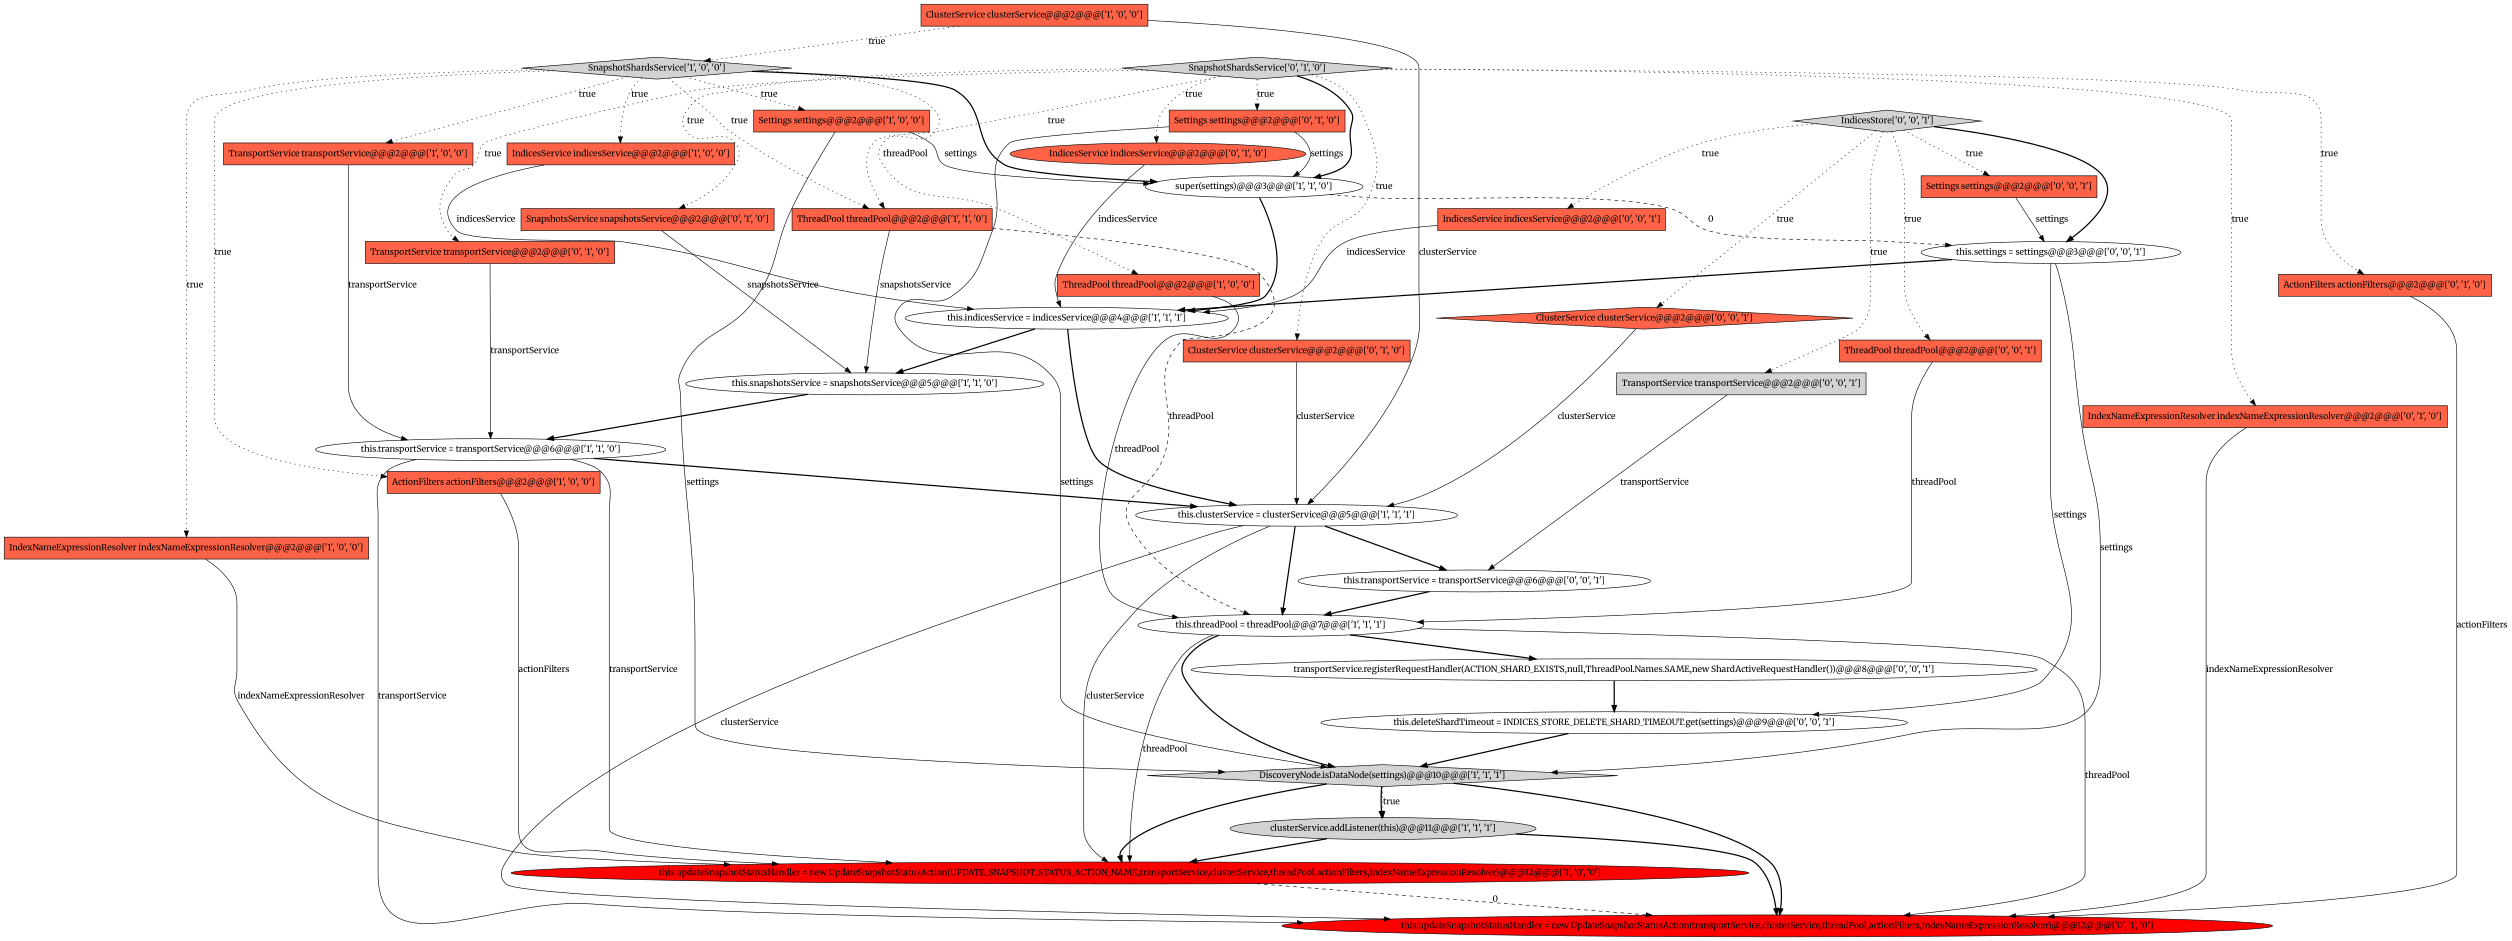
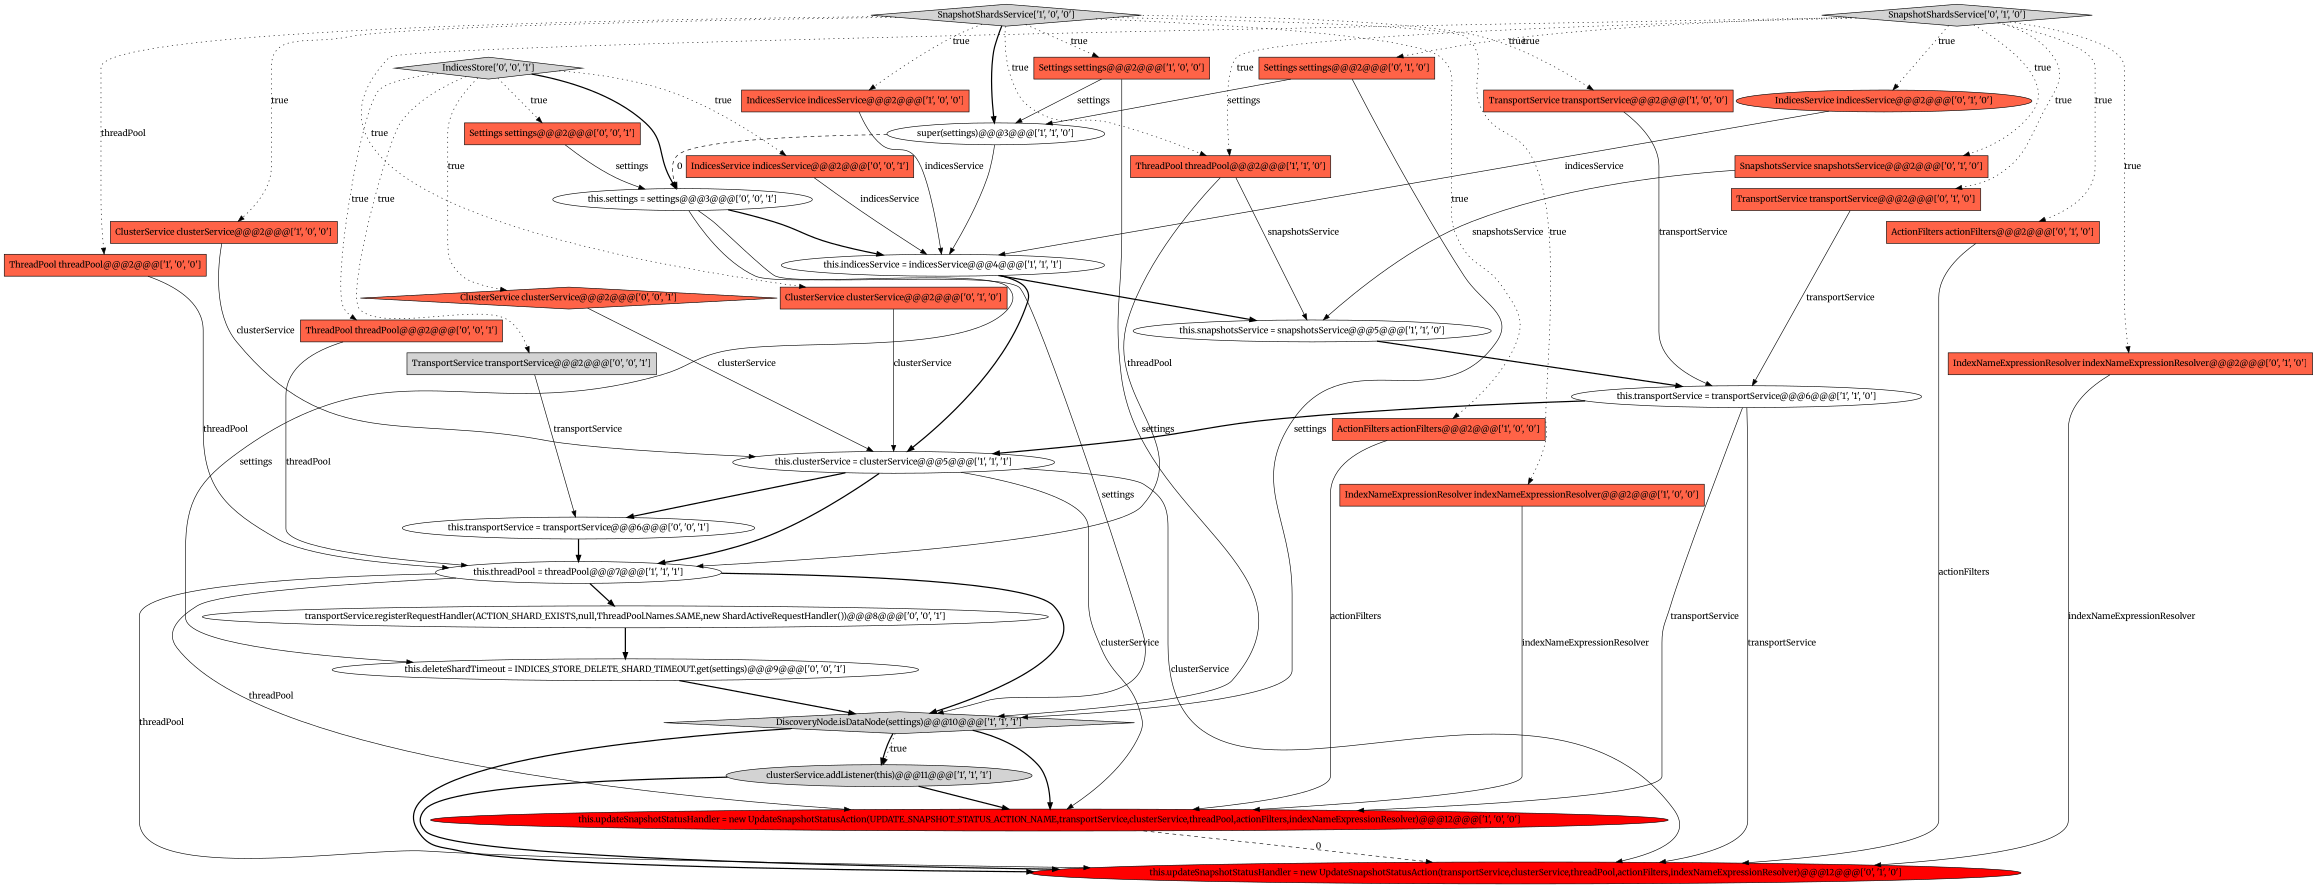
  digraph {
    fontname=Merriweather
    node [fillcolor=tomato fontname=Merriweather shape=box style=filled]
    edge [fontname=Merriweather style=solid]
    n1 [fillcolor=red label="this.updateSnapshotStatusHandler = new UpdateSnapshotStatusAction(UPDATE_SNAPSHOT_STATUS_ACTION_NAME,transportService,clusterService,threadPool,actionFilters,indexNameExpressionResolver)@@@12@@@['1', '0', '0']" shape=ellipse]
    n2 [fillcolor=red label="this.updateSnapshotStatusHandler = new UpdateSnapshotStatusAction(transportService,clusterService,threadPool,actionFilters,indexNameExpressionResolver)@@@12@@@['0', '1', '0']" shape=ellipse]
    n3 [fillcolor=lightgray label="IndicesStore['0', '0', '1']" shape=diamond]
    n4 [label="Settings settings@@@2@@@['0', '0', '1']"]
    n5 [label="ClusterService clusterService@@@2@@@['0', '0', '1']" shape=diamond]
    n6 [fillcolor=white label="this.settings = settings@@@3@@@['0', '0', '1']" shape=ellipse]
    n7 [label="ThreadPool threadPool@@@2@@@['0', '0', '1']"]
    n8 [label="IndicesService indicesService@@@2@@@['0', '0', '1']"]
    n9 [fillcolor=lightgray label="TransportService transportService@@@2@@@['0', '0', '1']"]
    n10 [fillcolor=white label="this.clusterService = clusterService@@@5@@@['1', '1', '1']" shape=ellipse]
    n11 [fillcolor=lightgray label="DiscoveryNode.isDataNode(settings)@@@10@@@['1', '1', '1']" shape=diamond]
    n12 [fillcolor=white label="this.indicesService = indicesService@@@4@@@['1', '1', '1']" shape=ellipse]
    n13 [fillcolor=white label="this.deleteShardTimeout = INDICES_STORE_DELETE_SHARD_TIMEOUT.get(settings)@@@9@@@['0', '0', '1']" shape=ellipse]
    n14 [fillcolor=white label="this.threadPool = threadPool@@@7@@@['1', '1', '1']" shape=ellipse]
    n15 [fillcolor=white label="this.transportService = transportService@@@6@@@['0', '0', '1']" shape=ellipse]
    n16 [fillcolor=white label="this.transportService = transportService@@@6@@@['1', '1', '0']" shape=ellipse]
    n17 [label="ThreadPool threadPool@@@2@@@['1', '1', '0']"]
    n18 [fillcolor=white label="this.snapshotsService = snapshotsService@@@5@@@['1', '1', '0']" shape=ellipse]
    n19 [fillcolor=white label="transportService.registerRequestHandler(ACTION_SHARD_EXISTS,null,ThreadPool.Names.SAME,new ShardActiveRequestHandler())@@@8@@@['0', '0', '1']" shape=ellipse]
    n20 [fillcolor=lightgray label="SnapshotShardsService['1', '0', '0']" shape=diamond]
    n21 [label="TransportService transportService@@@2@@@['1', '0', '0']"]
    n22 [label="IndicesService indicesService@@@2@@@['1', '0', '0']"]
    n23 [label="ClusterService clusterService@@@2@@@['1', '0', '0']"]
    n24 [label="ActionFilters actionFilters@@@2@@@['1', '0', '0']"]
    n25 [label="IndexNameExpressionResolver indexNameExpressionResolver@@@2@@@['1', '0', '0']"]
    n26 [label="ThreadPool threadPool@@@2@@@['1', '0', '0']"]
    n27 [label="Settings settings@@@2@@@['1', '0', '0']"]
    n28 [fillcolor=white label="super(settings)@@@3@@@['1', '1', '0']" shape=ellipse]
    n29 [fillcolor=lightgray label="clusterService.addListener(this)@@@11@@@['1', '1', '1']" shape=ellipse]
    n30 [label="ActionFilters actionFilters@@@2@@@['0', '1', '0']"]
    n31 [label="ClusterService clusterService@@@2@@@['0', '1', '0']"]
    n32 [fillcolor=lightgray label="SnapshotShardsService['0', '1', '0']" shape=diamond]
    n33 [label="IndexNameExpressionResolver indexNameExpressionResolver@@@2@@@['0', '1', '0']"]
    n34 [label="IndicesService indicesService@@@2@@@['0', '1', '0']" shape=ellipse]
    n35 [label="SnapshotsService snapshotsService@@@2@@@['0', '1', '0']"]
    n36 [label="Settings settings@@@2@@@['0', '1', '0']"]
    n37 [label="TransportService transportService@@@2@@@['0', '1', '0']"]
    n1 -> n2 [label=0 style=dashed]
    n3 -> n4 [label=true style=dotted]
    n3 -> n5 [label=true style=dotted]
    n3 -> n6 [style=bold]
    n3 -> n7 [label=true style=dotted]
    n3 -> n8 [label=true style=dotted]
    n3 -> n9 [label=true style=dotted]
    n4 -> n6 [label=settings]
    n5 -> n10 [label=clusterService]
    n6 -> n11 [label=settings]
    n6 -> n12 [style=bold]
    n6 -> n13 [label=settings]
    n7 -> n14 [label=threadPool]
    n8 -> n12 [label=indicesService]
    n9 -> n15 [label=transportService]
    n10 -> n1 [label=clusterService]
    n10 -> n2 [label=clusterService]
    n10 -> n14 [style=bold]
    n10 -> n15 [style=bold]
    n11 -> n1 [style=bold]
    n11 -> n2 [style=bold]
    n11 -> n29 [style=bold]
    n11 -> n29 [label=true style=dotted]
    n12 -> n10 [style=bold]
    n12 -> n18 [style=bold]
    n13 -> n11 [style=bold]
    n14 -> n1 [label=threadPool]
    n14 -> n2 [label=threadPool]
    n14 -> n11 [style=bold]
    n14 -> n19 [style=bold]
    n15 -> n14 [style=bold]
    n16 -> n1 [label=transportService]
    n16 -> n2 [label=transportService]
    n16 -> n10 [style=bold]
-   n17 -> n14 [label=threadPool style=dashed]
+   n17 -> n14 [label=threadPool]
    n17 -> n18 [label=snapshotsService]
    n18 -> n16 [style=bold]
    n19 -> n13 [style=bold]
    n20 -> n17 [label=true style=dotted]
    n20 -> n21 [label=true style=dotted]
    n20 -> n22 [label=true style=dotted]
-   n23 -> n20 [label=true style=dotted]
+   n20 -> n23 [label=true style=dotted]
    n20 -> n24 [label=true style=dotted]
    n20 -> n25 [label=true style=dotted]
    n20 -> n26 [label=threadPool style=dotted]
    n20 -> n27 [label=true style=dotted]
    n20 -> n28 [style=bold]
    n21 -> n16 [label=transportService]
    n22 -> n12 [label=indicesService]
    n23 -> n10 [label=clusterService]
    n24 -> n1 [label=actionFilters]
    n25 -> n1 [label=indexNameExpressionResolver]
    n26 -> n14 [label=threadPool]
    n27 -> n11 [label=settings]
    n27 -> n28 [label=settings]
    n28 -> n6 [label=0 style=dashed]
-   n28 -> n12 [style=bold]
+   n28 -> n12
    n29 -> n1 [style=bold]
    n29 -> n2 [style=bold]
    n30 -> n2 [label=actionFilters]
    n31 -> n10 [label=clusterService]
    n32 -> n17 [label=true style=dotted]
-   n32 -> n28 [style=bold]
    n32 -> n30 [label=true style=dotted]
    n32 -> n31 [label=true style=dotted]
    n32 -> n33 [label=true style=dotted]
    n32 -> n34 [label=true style=dotted]
    n32 -> n35 [label=true style=dotted]
    n32 -> n36 [label=true style=dotted]
    n32 -> n37 [label=true style=dotted]
    n33 -> n2 [label=indexNameExpressionResolver]
    n34 -> n12 [label=indicesService]
    n35 -> n18 [label=snapshotsService]
    n36 -> n11 [label=settings]
    n36 -> n28 [label=settings]
    n37 -> n16 [label=transportService]
  }
